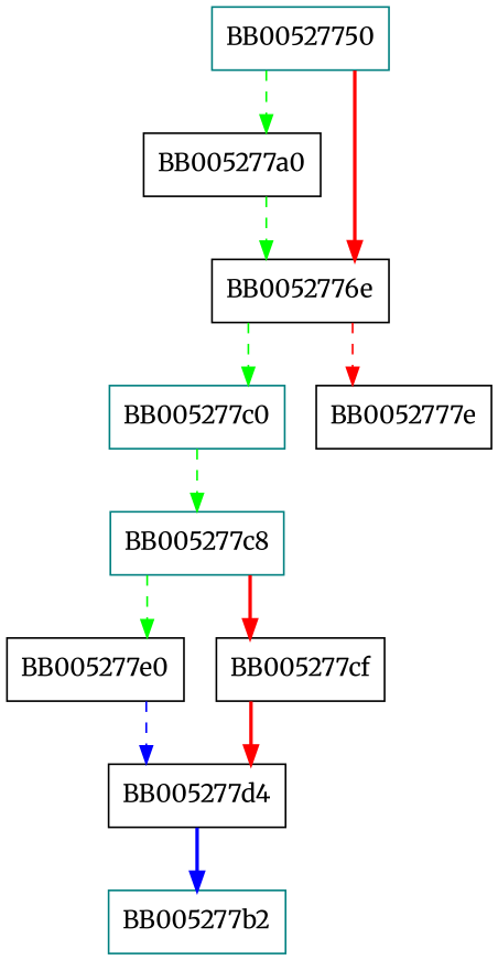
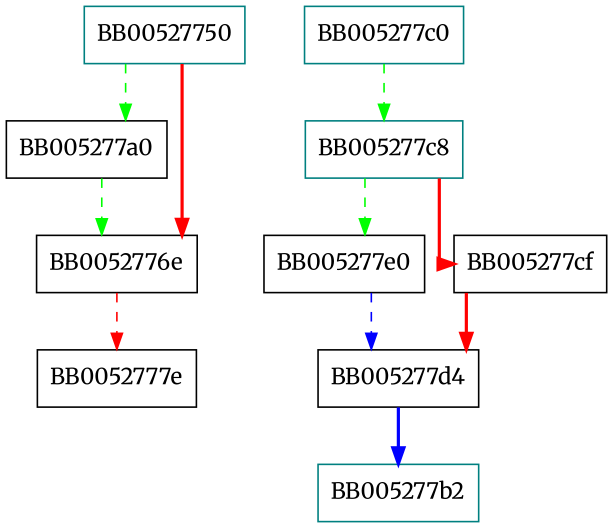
  digraph {
    fontname=Merriweather
    splines=ortho
    node [color=black fontname=Merriweather shape=box]
    edge [color=green fontname=Merriweather style=dashed]
    BB00527750 [color=teal]
    BB005277a0
    BB0052776e
    BB005277c0 [color=teal]
    BB0052777e
    BB005277c8 [color=teal]
    BB005277e0
    BB005277cf
    BB005277b2 [color=teal]
    BB005277d4
    BB00527750 -> BB005277a0
    BB00527750 -> BB0052776e [color=red style=bold]
    BB005277a0 -> BB0052776e
-   BB0052776e -> BB005277c0
    BB0052776e -> BB0052777e [color=red]
    BB005277c0 -> BB005277c8
    BB005277c8 -> BB005277e0
    BB005277c8 -> BB005277cf [color=red style=bold]
    BB005277e0 -> BB005277d4 [color=blue]
    BB005277cf -> BB005277d4 [color=red style=bold]
    BB005277d4 -> BB005277b2 [color=blue style=bold]
  }
